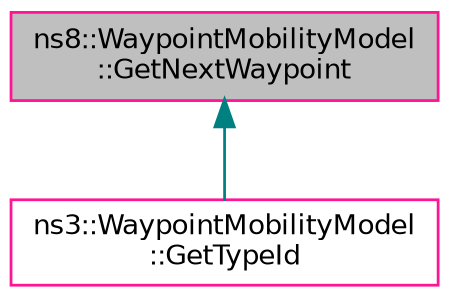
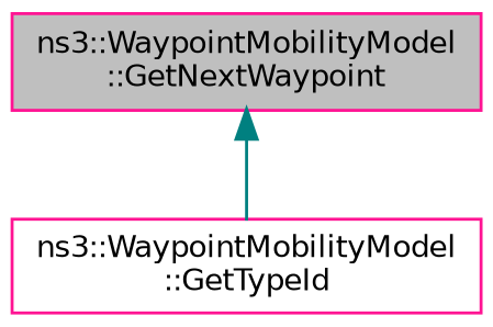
  digraph {
    rankdir=TB
    node [color=deeppink fontname=Helvetica fontsize=10 shape=record style=filled]
-   n1 [fillcolor=grey75 fontcolor=black height=0.2 label="ns8::WaypointMobilityModel\l::GetNextWaypoint" width=0.4]
+   n1 [fillcolor=grey75 fontcolor=black height=0.2 label="ns3::WaypointMobilityModel\l::GetNextWaypoint" width=0.4]
    n2 [fillcolor=white height=0.2 label="ns3::WaypointMobilityModel\l::GetTypeId" width=0.4]
    n1 -> n2 [color=teal dir=back fontname=Helvetica fontsize=10 labelfontname=Helvetica labelfontsize=10 style=solid]
  }
